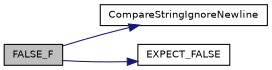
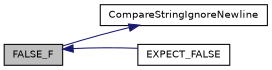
  digraph {
    rankdir=LR
    node [color=black fillcolor=white fontname=Helvetica fontsize=10 shape=record style=filled]
    edge [color=midnightblue fontname=Helvetica fontsize=10 labelfontname=Helvetica labelfontsize=10 style=solid]
    n1 [fillcolor=grey75 fontcolor=black height=0.2 label=FALSE_F width=0.4]
    n2 [height=0.2 label=CompareStringIgnoreNewline width=0.4]
    n3 [height=0.2 label=EXPECT_FALSE width=0.4]
    n1 -> n2
-   n1 -> n3
+   n3 -> n1
  }
